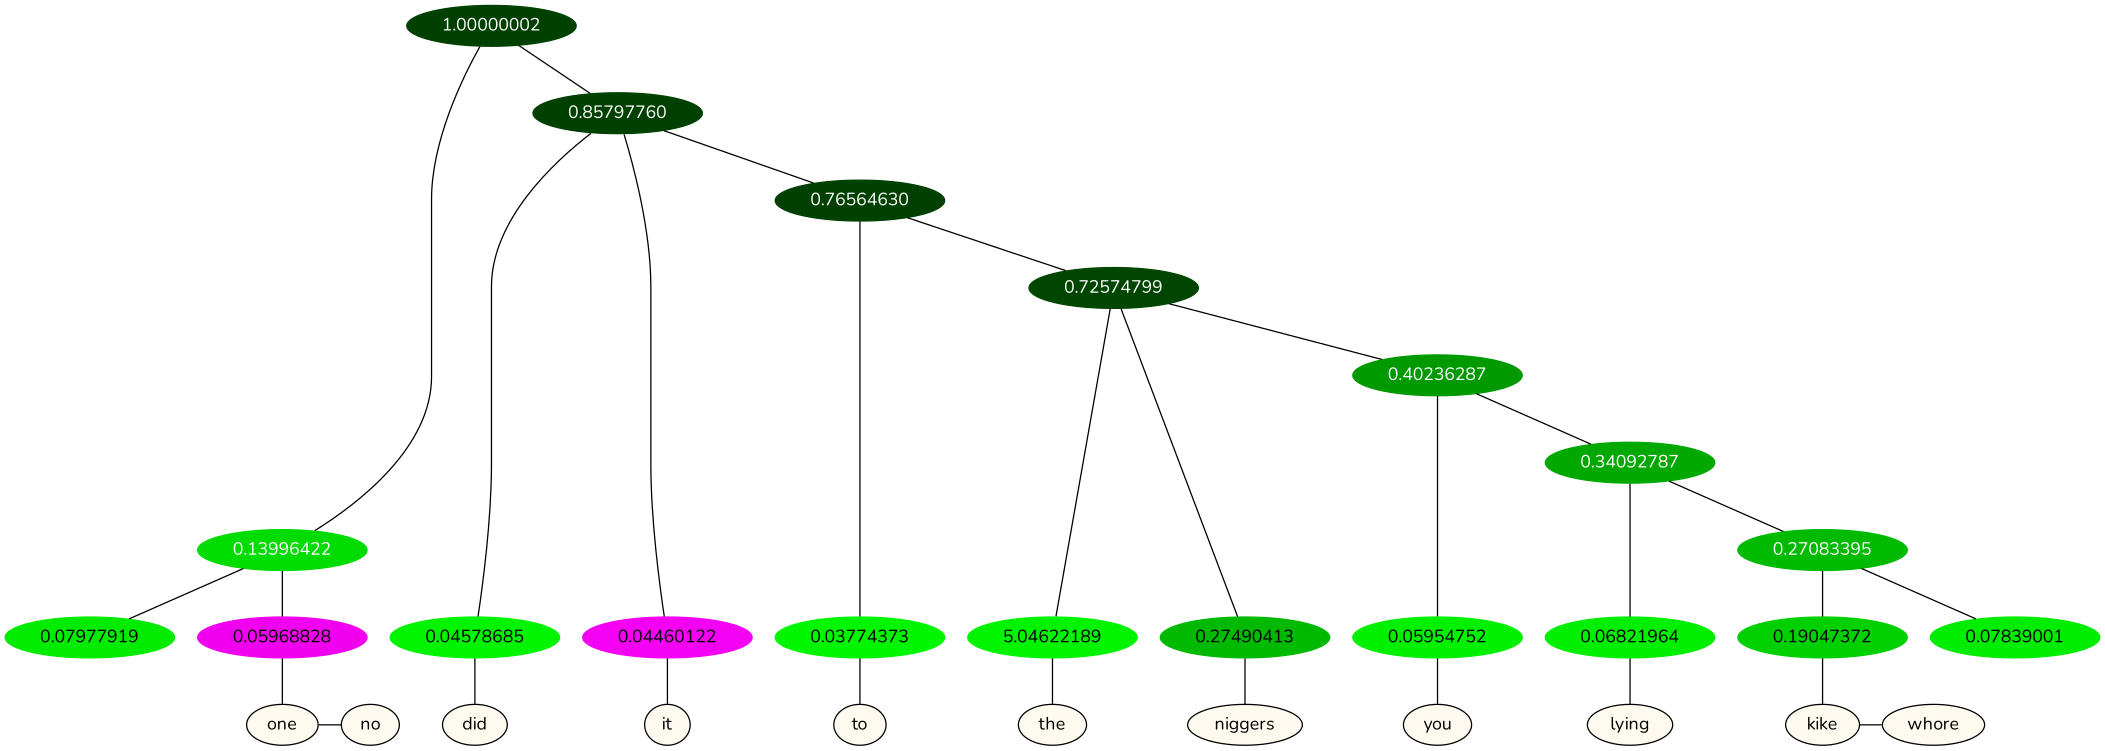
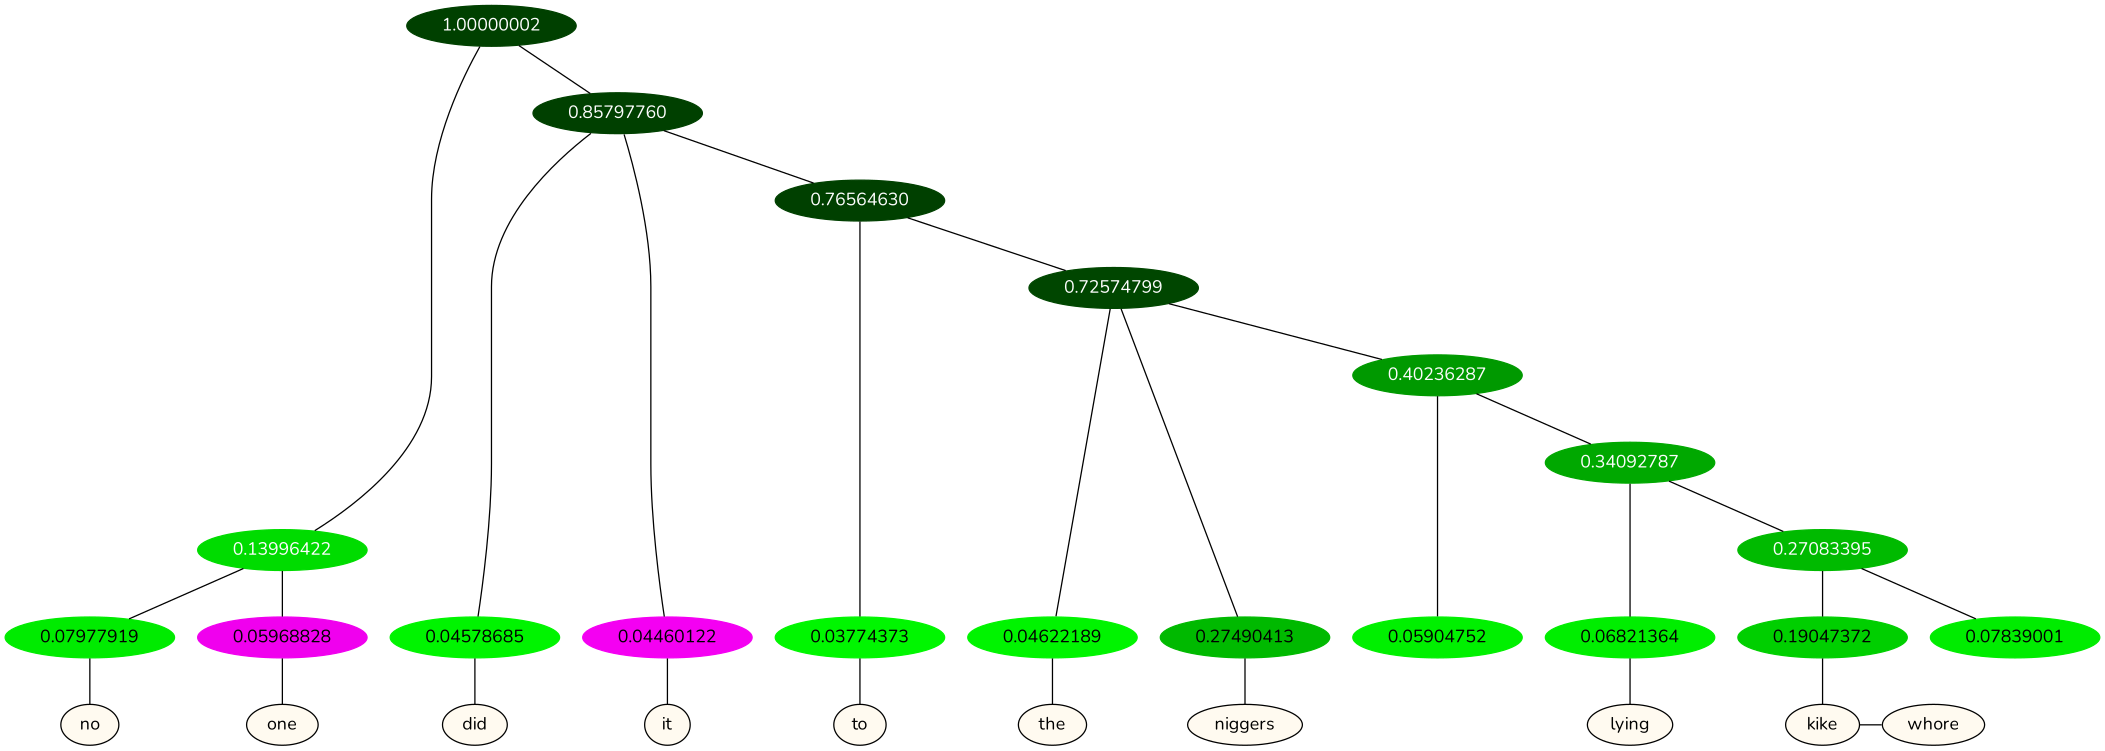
  graph {
    fontname=Nunito
    node [color=black fontname=Nunito format=png nodesep=0.001 ordering=out overlap_scaling=0.01 ranksep=0.001 style=filled]
    edge [fontname=Nunito]
    n1 [fillcolor=floralwhite height=0.15 label=no style="filled,solid" width=0.15]
    n2 [fillcolor=floralwhite height=0.15 label=one style="filled,solid" width=0.15]
    n3 [fillcolor=floralwhite height=0.15 label=did style="filled,solid" width=0.15]
    n4 [fillcolor=floralwhite height=0.15 label=it style="filled,solid" width=0.15]
    n5 [fillcolor=floralwhite height=0.15 label=to style="filled,solid" width=0.15]
    n6 [fillcolor=floralwhite height=0.15 label=the style="filled,solid" width=0.15]
    n7 [fillcolor=floralwhite height=0.15 label=niggers style="filled,solid" width=0.15]
-   n8 [fillcolor=floralwhite height=0.15 label=you style="filled,solid" width=0.15]
    n9 [fillcolor=floralwhite height=0.15 label=lying style="filled,solid" width=0.15]
    n10 [fillcolor=floralwhite height=0.15 label=kike style="filled,solid" width=0.15]
    n11 [fillcolor=floralwhite height=0.15 label=whore style="filled,solid" width=0.15]
    n12 [color="0.334 1.000 0.920" fontcolor=black height=0.15 label=0.07977919 width=0.15]
    n13 [color="0.835 1.000 0.940" fontcolor=black height=0.15 label=0.05968828 width=0.15]
    n14 [color="0.334 1.000 0.954" fontcolor=black height=0.15 label=0.04578685 width=0.15]
    n15 [color="0.835 1.000 0.955" fontcolor=black height=0.15 label=0.04460122 width=0.15]
    n16 [color="0.334 1.000 0.962" fontcolor=black height=0.15 label=0.03774373 width=0.15]
-   n17 [color="0.334 1.000 0.954" fontcolor=black height=0.15 label=5.04622189 width=0.15]
+   n17 [color="0.334 1.000 0.954" fontcolor=black height=0.15 label=0.04622189 width=0.15]
    n18 [color="0.334 1.000 0.725" fontcolor=black height=0.15 label=0.27490413 width=0.15]
-   n19 [color="0.334 1.000 0.940" fontcolor=black height=0.15 label=0.05954752 width=0.15]
-   n20 [color="0.334 1.000 0.932" fontcolor=black height=0.15 label=0.06821964 width=0.15]
+   n19 [color="0.334 1.000 0.940" fontcolor=black height=0.15 label=0.05904752 width=0.15]
+   n20 [color="0.334 1.000 0.932" fontcolor=black height=0.15 label=0.06821364 width=0.15]
    n21 [color="0.334 1.000 0.810" fontcolor=black height=0.15 label=0.19047372 width=0.15]
    n22 [color="0.334 1.000 0.922" fontcolor=black height=0.15 label=0.07839001 width=0.15]
    n23 [color="0.334 1.000 0.250" fontcolor=grey99 height=0.15 label=1.00000002 width=0.15]
    n24 [color="0.334 1.000 0.860" fontcolor=grey99 height=0.15 label=0.13996422 width=0.15]
    n25 [color="0.334 1.000 0.250" fontcolor=grey99 height=0.15 label=0.85797760 width=0.15]
    n26 [color="0.334 1.000 0.250" fontcolor=grey99 height=0.15 label=0.76564630 width=0.15]
    n27 [color="0.334 1.000 0.274" fontcolor=grey99 height=0.15 label=0.72574799 width=0.15]
    n28 [color="0.334 1.000 0.598" fontcolor=grey99 height=0.15 label=0.40236287 width=0.15]
    n29 [color="0.334 1.000 0.659" fontcolor=grey99 height=0.15 label=0.34092787 width=0.15]
    n30 [color="0.334 1.000 0.729" fontcolor=grey99 height=0.15 label=0.27083395 width=0.15]
    subgraph sub_1 {
      rank=same
      n1
      n2
      n3
      n4
      n5
      n6
      n7
-     n8
      n9
      n10
      n11
    }
    subgraph sub_2 {
      rank=same
      n12
      n13
      n14
      n15
      n16
      n17
      n18
      n19
      n20
      n21
      n22
    }
    n10 -- n11
-   n2 -- n1
+   n12 -- n1
    n13 -- n2
    n14 -- n3
    n15 -- n4
    n16 -- n5
    n17 -- n6
    n18 -- n7
-   n19 -- n8
    n20 -- n9
    n21 -- n10
    n23 -- n24
    n23 -- n25
    n24 -- n12
    n24 -- n13
    n25 -- n14
    n25 -- n15
    n25 -- n26
    n26 -- n16
    n26 -- n27
    n27 -- n17
    n27 -- n18
    n27 -- n28
    n28 -- n19
    n28 -- n29
    n29 -- n20
    n29 -- n30
    n30 -- n21
    n30 -- n22
  }
